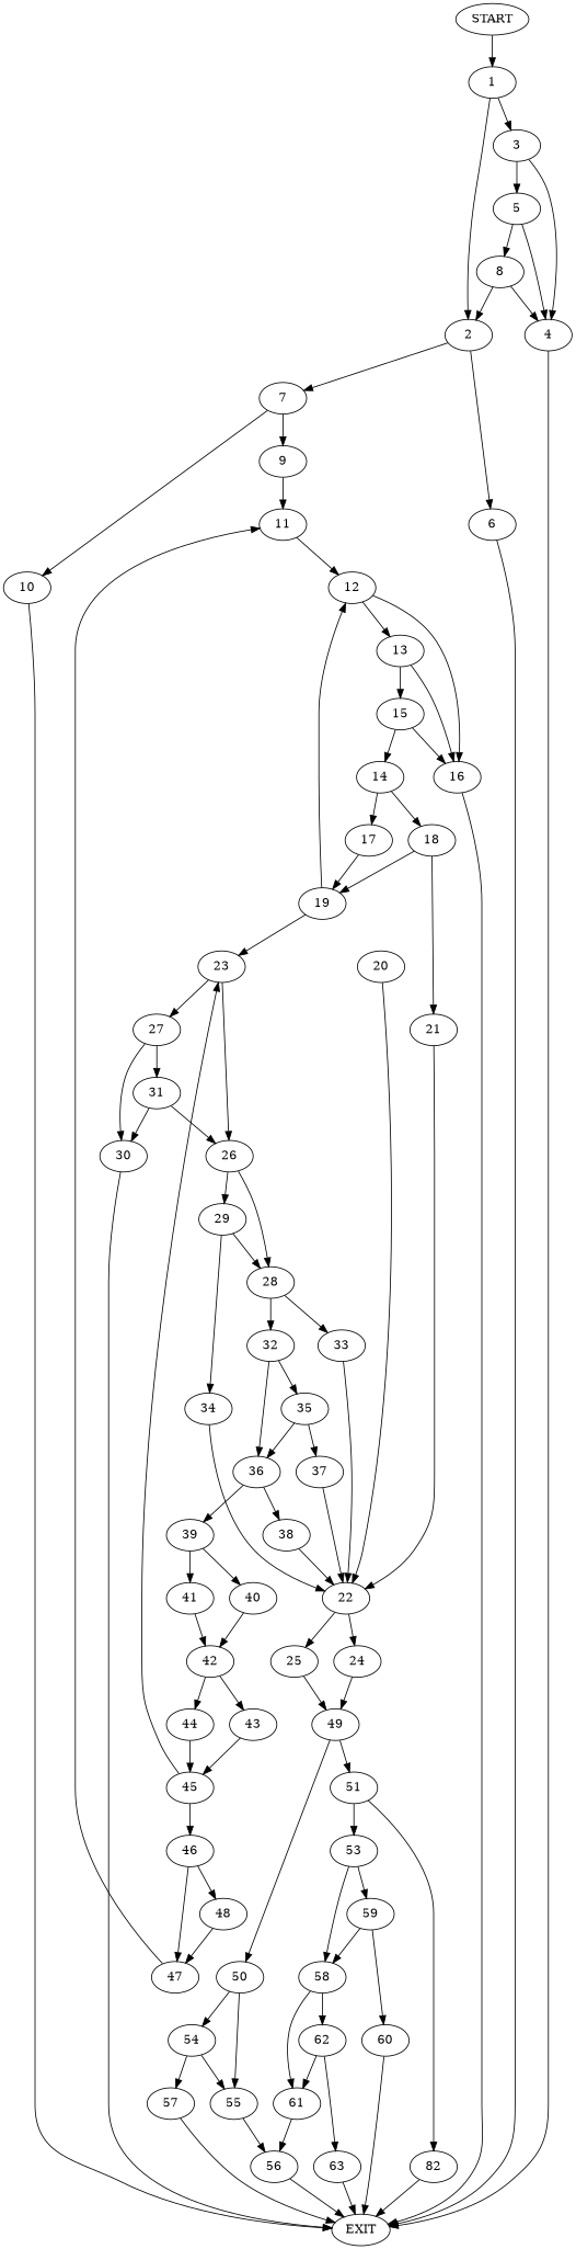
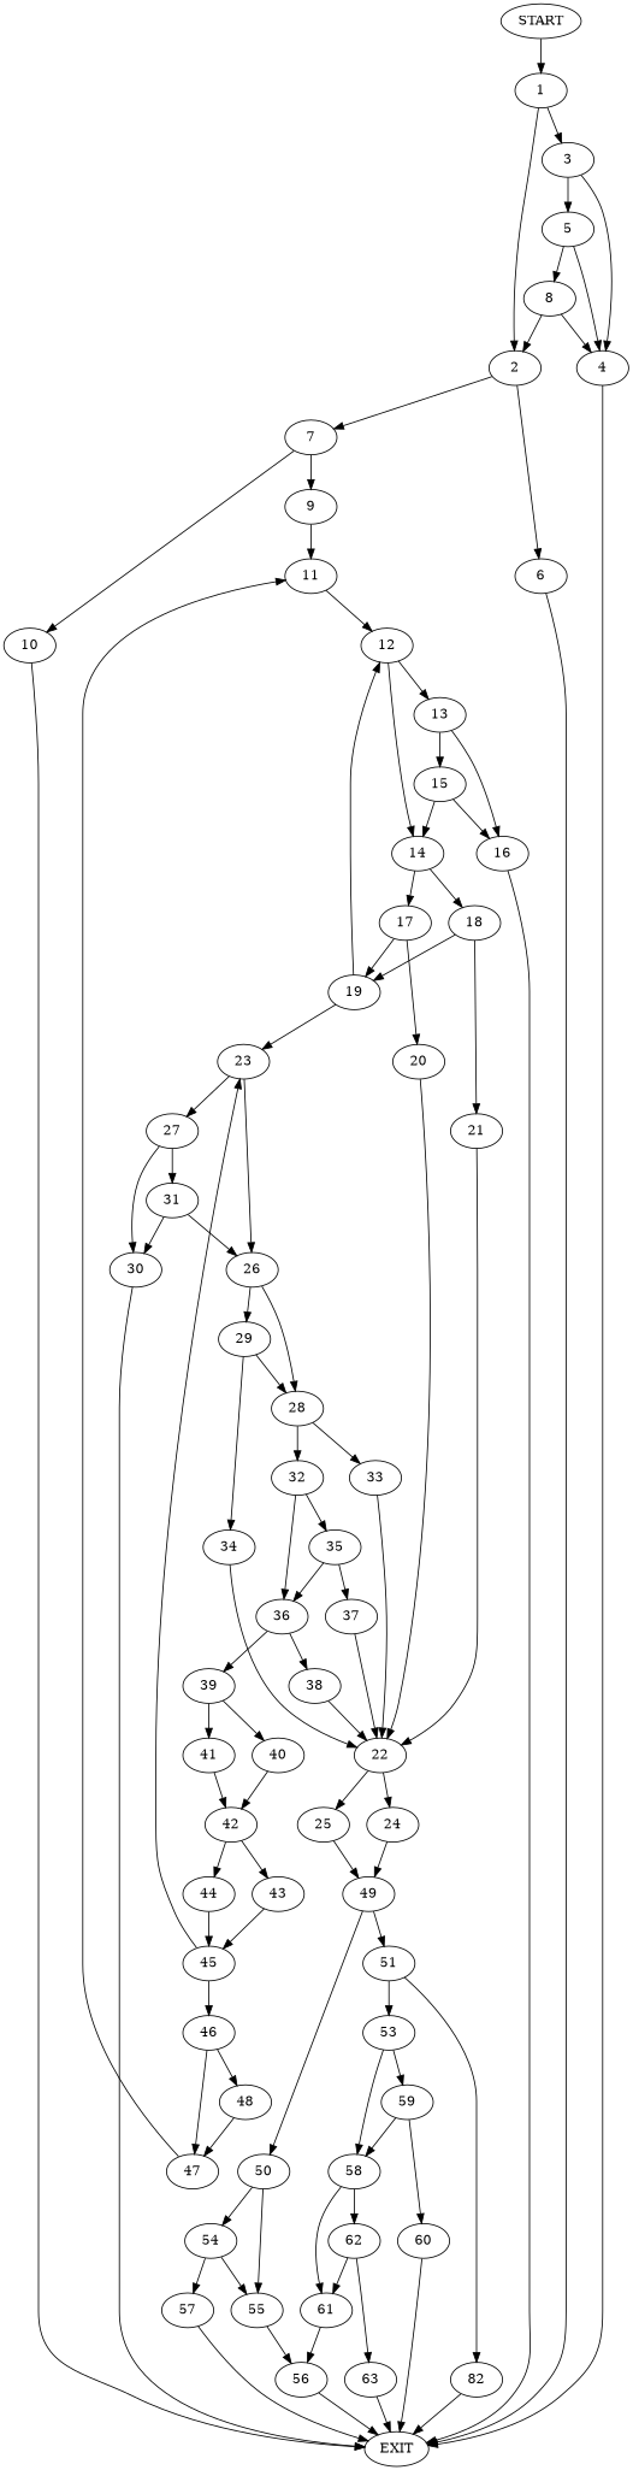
  digraph {
    n1 [label=START]
    1
    2
    3
    n5 [label=EXIT]
    6
    7
    4
    5
    9
    10
    8
    11
    12
    13
    14
    15
    16
    17
    18
    19
    20
    21
    23
    22
    26
    27
    24
    25
    49
    28
    29
    30
    31
    50
    51
    32
    33
    34
    35
    36
    37
    38
    39
    40
    41
    42
    43
    44
    45
    46
    47
    48
    54
    55
    n56 [label=82]
    53
    57
    56
    58
    59
    61
    62
    60
    63
    n1 -> 1
    1 -> 2
    1 -> 3
    2 -> 6
    2 -> 7
    3 -> 4
    3 -> 5
    6 -> n5
    7 -> 9
    7 -> 10
    4 -> n5
    5 -> 4
    5 -> 8
    9 -> 11
    10 -> n5
    8 -> 2
    8 -> 4
    11 -> 12
    12 -> 13
-   12 -> 16
+   12 -> 14
    13 -> 15
    13 -> 16
    14 -> 17
    14 -> 18
    15 -> 14
    15 -> 16
    16 -> n5
    17 -> 19
+   17 -> 20
    18 -> 19
    18 -> 21
    19 -> 12
    19 -> 23
    20 -> 22
    21 -> 22
    23 -> 26
    23 -> 27
    22 -> 24
    22 -> 25
    26 -> 28
    26 -> 29
    27 -> 30
    27 -> 31
    24 -> 49
    25 -> 49
    49 -> 50
    49 -> 51
    28 -> 32
    28 -> 33
    29 -> 28
    29 -> 34
    30 -> n5
    31 -> 26
    31 -> 30
    50 -> 54
    50 -> 55
    51 -> n56
    51 -> 53
    32 -> 35
    32 -> 36
    33 -> 22
    34 -> 22
    35 -> 36
    35 -> 37
    36 -> 38
    36 -> 39
    37 -> 22
    38 -> 22
    39 -> 40
    39 -> 41
    40 -> 42
    41 -> 42
    42 -> 43
    42 -> 44
    43 -> 45
    44 -> 45
    45 -> 23
    45 -> 46
    46 -> 47
    46 -> 48
    47 -> 11
    48 -> 47
    54 -> 55
    54 -> 57
    55 -> 56
    n56 -> n5
    53 -> 58
    53 -> 59
    57 -> n5
    56 -> n5
    58 -> 61
    58 -> 62
    59 -> 58
    59 -> 60
    61 -> 56
    62 -> 61
    62 -> 63
    60 -> n5
    63 -> n5
  }
